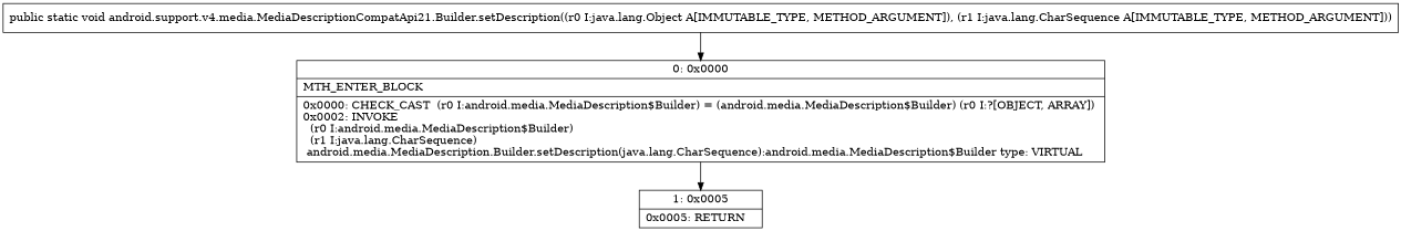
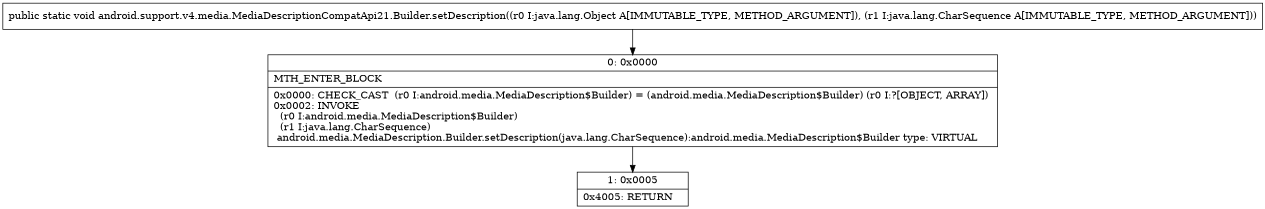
  digraph {
    fontname="DejaVu Serif"
    node [shape=record fontname="DejaVu Serif"]
    edge [fontname="DejaVu Serif"]
    n1 [label="{0\:\ 0x0000|MTH_ENTER_BLOCK\l|0x0000: CHECK_CAST  (r0 I:android.media.MediaDescription$Builder) = (android.media.MediaDescription$Builder) (r0 I:?[OBJECT, ARRAY]) \l0x0002: INVOKE  \l  (r0 I:android.media.MediaDescription$Builder)\l  (r1 I:java.lang.CharSequence)\l android.media.MediaDescription.Builder.setDescription(java.lang.CharSequence):android.media.MediaDescription$Builder type: VIRTUAL \l}"]
-   n2 [label="{1\:\ 0x0005|0x0005: RETURN   \l}"]
+   n2 [label="{1\:\ 0x0005|0x4005: RETURN   \l}"]
    n3 [label="{public static void android.support.v4.media.MediaDescriptionCompatApi21.Builder.setDescription((r0 I:java.lang.Object A[IMMUTABLE_TYPE, METHOD_ARGUMENT]), (r1 I:java.lang.CharSequence A[IMMUTABLE_TYPE, METHOD_ARGUMENT])) }"]
    n1 -> n2
    n3 -> n1
  }
